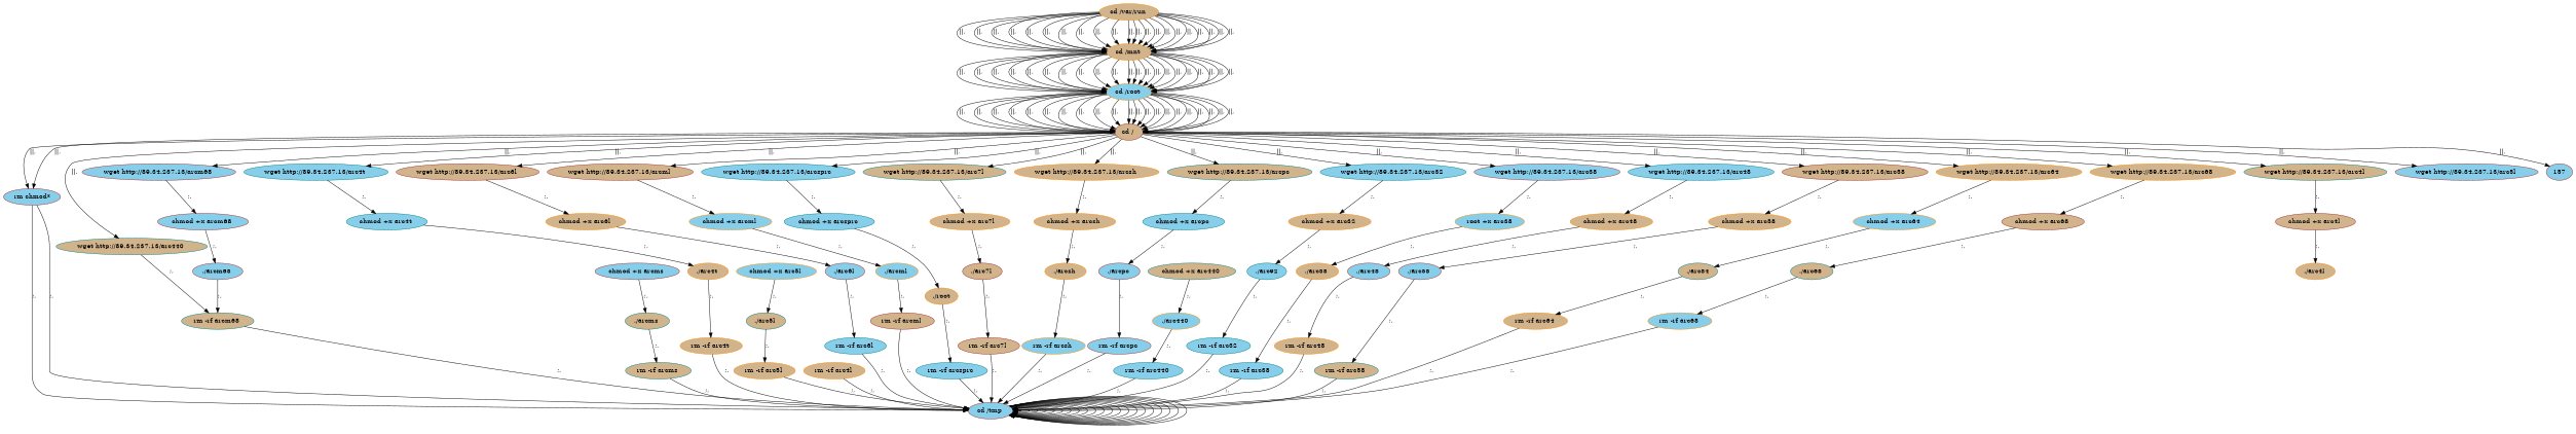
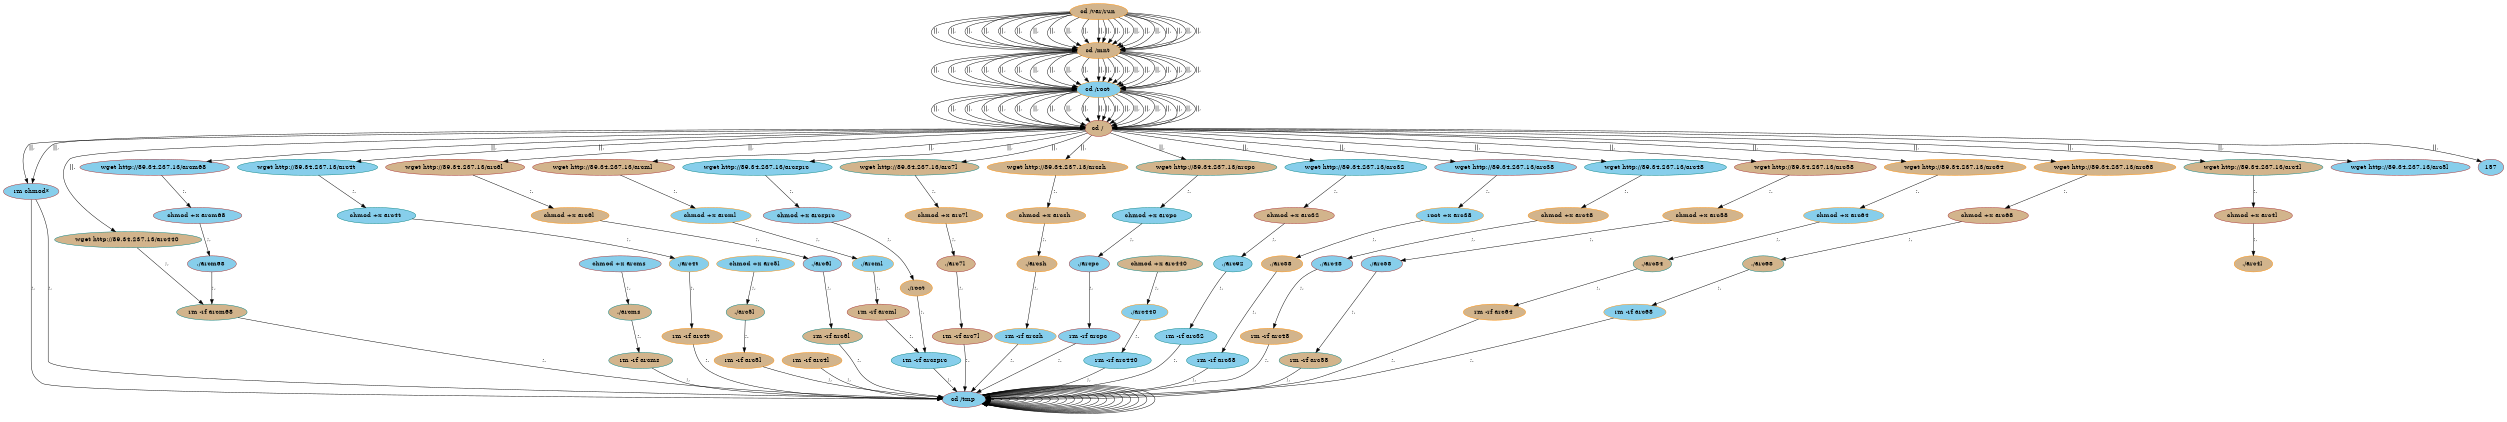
  digraph {
    fontname="DejaVu Serif"
    node [color=darkorange fillcolor=tan fontname="DejaVu Serif" style=filled]
    edge [fontname="DejaVu Serif"]
    n1 [color=brown fillcolor=skyblue label="cd /tmp "]
    n2 [label="cd /var/run "]
    n3 [label="cd /mnt "]
    n4 [fillcolor=skyblue label="cd /root "]
    n5 [color=brown label="cd / "]
    n6 [color=brown fillcolor=skyblue label="rm chmod*"]
    n7 [color=brown label="wget http://89.34.237.13/arcml "]
    n8 [color=teal fillcolor=skyblue label="wget http://89.34.237.13/arc4t "]
    n9 [color=teal label="wget http://89.34.237.13/arc4l "]
    n10 [color=brown fillcolor=skyblue label="wget http://89.34.237.13/arc5l "]
    n11 [color=brown label="wget http://89.34.237.13/arc6l "]
    n12 [color=teal label="wget http://89.34.237.13/arc7l "]
    n13 [label="wget http://89.34.237.13/arcsh "]
    n14 [color=teal label="wget http://89.34.237.13/arcpc "]
    n15 [color=teal label="wget http://89.34.237.13/arc440 "]
    n16 [color=brown fillcolor=skyblue label="wget http://89.34.237.13/arcm68 "]
    n17 [color=teal fillcolor=skyblue label="wget http://89.34.237.13/arcsprc "]
    n18 [color=teal fillcolor=skyblue label="wget http://89.34.237.13/arc32 "]
    n19 [color=brown fillcolor=skyblue label="wget http://89.34.237.13/arc38 "]
    n20 [color=teal fillcolor=skyblue label="wget http://89.34.237.13/arc48 "]
    n21 [color=brown label="wget http://89.34.237.13/arc58 "]
    n22 [label="wget http://89.34.237.13/arc64 "]
    n23 [label="wget http://89.34.237.13/arc68 "]
    n24 [color=brown fillcolor=skyblue label=157]
    n25 [fillcolor=skyblue label="chmod +x arcml "]
    n26 [color=teal fillcolor=skyblue label="chmod +x arc4t "]
    n27 [color=brown label="chmod +x arc4l "]
    n28 [label="chmod +x arc6l "]
    n29 [label="chmod +x arc7l "]
    n30 [label="chmod +x arcsh "]
    n31 [color=teal fillcolor=skyblue label="chmod +x arcpc "]
    n32 [color=teal label="rm -rf arcm68 "]
    n33 [color=brown fillcolor=skyblue label="chmod +x arcm68 "]
-   n34 [color=teal fillcolor=skyblue label="chmod +x arcsprc "]
-   n35 [label="chmod +x arc32 "]
+   n34 [color=brown fillcolor=skyblue label="chmod +x arcsprc "]
+   n35 [color=brown label="chmod +x arc32 "]
    n36 [fillcolor=skyblue label="root +x arc38"]
    n37 [label="chmod +x arc48 "]
    n38 [label="chmod +x arc58 "]
    n39 [fillcolor=skyblue label="chmod +x arc64 "]
    n40 [color=brown label="chmod +x arc68 "]
    n41 [color=brown fillcolor=skyblue label="chmod +x arcms "]
    n42 [color=teal label="./arcms "]
    n43 [color=teal label="rm -rf arcms "]
    n44 [fillcolor=skyblue label="./arcml "]
    n45 [color=brown label="rm -rf arcml "]
-   n46 [label="./arc4t "]
+   n46 [fillcolor=skyblue label="./arc4t "]
    n47 [label="rm -rf arc4t "]
    n48 [label="./arc4l "]
    n49 [label="rm -rf arc4l "]
    n50 [fillcolor=skyblue label="chmod +x arc5l "]
    n51 [color=teal label="./arc5l "]
    n52 [label="rm -rf arc5l "]
    n53 [color=brown fillcolor=skyblue label="./arc6l "]
-   n54 [color=teal fillcolor=skyblue label="rm -rf arc6l "]
+   n54 [color=teal label="rm -rf arc6l "]
    n55 [color=brown label="./arc7l "]
    n56 [color=brown label="rm -rf arc7l "]
    n57 [label="./arcsh "]
    n58 [fillcolor=skyblue label="rm -rf arcsh "]
    n59 [color=brown fillcolor=skyblue label="./arcpc "]
    n60 [color=brown fillcolor=skyblue label="rm -rf arcpc "]
    n61 [color=teal label="chmod +x arc440 "]
    n62 [fillcolor=skyblue label="./arc440 "]
    n63 [color=teal fillcolor=skyblue label="rm -rf arc440 "]
    n64 [color=brown fillcolor=skyblue label="./arcm68 "]
    n65 [label="./root"]
    n66 [color=teal fillcolor=skyblue label="rm -rf arcsprc "]
    n67 [color=teal fillcolor=skyblue label="./arc92"]
    n68 [color=teal fillcolor=skyblue label="rm -rf arc32 "]
    n69 [label="./arc38 "]
    n70 [color=teal fillcolor=skyblue label="rm -rf arc38 "]
    n71 [color=brown fillcolor=skyblue label="./arc48 "]
    n72 [label="rm -rf arc48 "]
    n73 [color=brown fillcolor=skyblue label="./arc58 "]
    n74 [color=teal label="rm -rf arc58 "]
    n75 [color=teal label="./arc84"]
    n76 [label="rm -rf arc64 "]
    n77 [color=teal label="./arc68 "]
    n78 [fillcolor=skyblue label="rm -rf arc68 "]
    n1 -> n1
    n1 -> n1
    n1 -> n1
    n1 -> n1
    n1 -> n1
    n1 -> n1
    n1 -> n1
    n1 -> n1
    n1 -> n1
    n1 -> n1
    n1 -> n1
    n1 -> n1
    n1 -> n1
    n1 -> n1
    n1 -> n1
    n1 -> n1
    n1 -> n1
    n1 -> n1
    n1 -> n1
    n1 -> n1
    n1 -> n1
    n2 -> n3 [label="||,"]
    n2 -> n3 [label="||,"]
    n2 -> n3 [label="||,"]
    n2 -> n3 [label="||,"]
    n2 -> n3 [label="||,"]
    n2 -> n3 [label="||,"]
    n2 -> n3 [label="||,"]
    n2 -> n3 [label="||,"]
    n2 -> n3 [label="||,"]
    n2 -> n3 [label="||,"]
    n2 -> n3 [label="||,"]
    n2 -> n3 [label="||,"]
    n2 -> n3 [label="||,"]
    n2 -> n3 [label="||,"]
    n2 -> n3 [label="||,"]
    n2 -> n3 [label="||,"]
    n2 -> n3 [label="||,"]
    n2 -> n3 [label="||,"]
    n2 -> n3 [label="||,"]
    n2 -> n3 [label="||,"]
    n2 -> n3 [label="||,"]
    n3 -> n4 [label="||,"]
    n3 -> n4 [label="||,"]
    n3 -> n4 [label="||,"]
    n3 -> n4 [label="||,"]
    n3 -> n4 [label="||,"]
    n3 -> n4 [label="||,"]
    n3 -> n4 [label="||,"]
    n3 -> n4 [label="||,"]
    n3 -> n4 [label="||,"]
    n3 -> n4 [label="||,"]
    n3 -> n4 [label="||,"]
    n3 -> n4 [label="||,"]
    n3 -> n4 [label="||,"]
    n3 -> n4 [label="||,"]
    n3 -> n4 [label="||,"]
    n3 -> n4 [label="||,"]
    n3 -> n4 [label="||,"]
    n3 -> n4 [label="||,"]
    n3 -> n4 [label="||,"]
    n3 -> n4 [label="||,"]
    n3 -> n4 [label="||,"]
    n4 -> n5 [label="||,"]
    n4 -> n5 [label="||,"]
    n4 -> n5 [label="||,"]
    n4 -> n5 [label="||,"]
    n4 -> n5 [label="||,"]
    n4 -> n5 [label="||,"]
    n4 -> n5 [label="||,"]
    n4 -> n5 [label="||,"]
    n4 -> n5 [label="||,"]
    n4 -> n5 [label="||,"]
    n4 -> n5 [label="||,"]
    n4 -> n5 [label="||,"]
    n4 -> n5 [label="||,"]
    n4 -> n5 [label="||,"]
    n4 -> n5 [label="||,"]
    n4 -> n5 [label="||,"]
    n4 -> n5 [label="||,"]
    n4 -> n5 [label="||,"]
    n4 -> n5 [label="||,"]
    n4 -> n5 [label="||,"]
    n4 -> n5 [label="||,"]
    n5 -> n6 [label="||,"]
    n5 -> n6 [label="||,"]
    n5 -> n7 [label="||,"]
    n5 -> n8 [label="||,"]
    n5 -> n9 [label="||,"]
    n5 -> n10 [label="||,"]
    n5 -> n11 [label="||,"]
    n5 -> n12 [label="||,"]
    n5 -> n13 [label="||,"]
    n5 -> n14 [label="||,"]
    n5 -> n15 [label="||,"]
    n5 -> n16 [label="||,"]
    n5 -> n17 [label="||,"]
    n5 -> n18 [label="||,"]
    n5 -> n19 [label="||,"]
    n5 -> n20 [label="||,"]
    n5 -> n21 [label="||,"]
    n5 -> n22 [label="||,"]
    n5 -> n23 [label="||,"]
    n5 -> n24 [label="||,"]
    n6 -> n1 [label=";,"]
    n6 -> n1 [label=";,"]
    n7 -> n25 [label=";,"]
    n8 -> n26 [label=";,"]
    n9 -> n27 [label=";,"]
    n11 -> n28 [label=";,"]
    n12 -> n29 [label=";,"]
    n13 -> n30 [label=";,"]
    n14 -> n31 [label=";,"]
    n15 -> n32 [label=";,"]
    n16 -> n33 [label=";,"]
    n17 -> n34 [label=";,"]
    n18 -> n35 [label=";,"]
    n19 -> n36 [label=";,"]
    n20 -> n37 [label=";,"]
    n21 -> n38 [label=";,"]
    n22 -> n39 [label=";,"]
    n23 -> n40 [label=";,"]
    n25 -> n44 [label=";,"]
    n26 -> n46 [label=";,"]
    n27 -> n48 [label=";,"]
    n28 -> n53 [label=";,"]
    n29 -> n55 [label=";,"]
    n30 -> n57 [label=";,"]
    n31 -> n59 [label=";,"]
    n32 -> n1 [label=";,"]
    n33 -> n64 [label=";,"]
    n34 -> n65 [label=";,"]
    n35 -> n67 [label=";,"]
    n36 -> n69 [label=";,"]
    n37 -> n71 [label=";,"]
    n38 -> n73 [label=";,"]
    n39 -> n75 [label=";,"]
    n40 -> n77 [label=";,"]
    n41 -> n42 [label=";,"]
    n42 -> n43 [label=";,"]
    n43 -> n1 [label=";,"]
    n44 -> n45 [label=";,"]
-   n45 -> n1 [label=";,"]
+   n45 -> n66 [label=";,"]
    n46 -> n47 [label=";,"]
    n47 -> n1 [label=";,"]
    n49 -> n1 [label=";,"]
    n50 -> n51 [label=";,"]
    n51 -> n52 [label=";,"]
    n52 -> n1 [label=";,"]
    n53 -> n54 [label=";,"]
    n54 -> n1 [label=";,"]
    n55 -> n56 [label=";,"]
    n56 -> n1 [label=";,"]
    n57 -> n58 [label=";,"]
    n58 -> n1 [label=";,"]
    n59 -> n60 [label=";,"]
    n60 -> n1 [label=";,"]
    n61 -> n62 [label=";,"]
    n62 -> n63 [label=";,"]
    n63 -> n1 [label=";,"]
    n64 -> n32 [label=";,"]
    n65 -> n66 [label=";,"]
    n66 -> n1 [label=";,"]
    n67 -> n68 [label=";,"]
    n68 -> n1 [label=";,"]
    n69 -> n70 [label=";,"]
    n70 -> n1 [label=";,"]
    n71 -> n72 [label=";,"]
    n72 -> n1 [label=";,"]
    n73 -> n74 [label=";,"]
    n74 -> n1 [label=";,"]
    n75 -> n76 [label=";,"]
    n76 -> n1 [label=";,"]
    n77 -> n78 [label=";,"]
    n78 -> n1 [label=";,"]
  }
